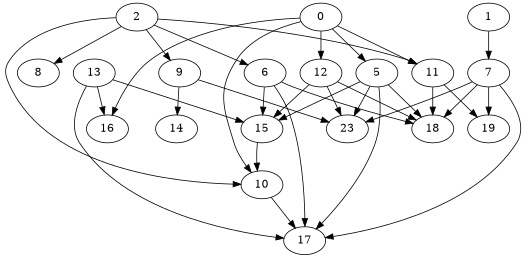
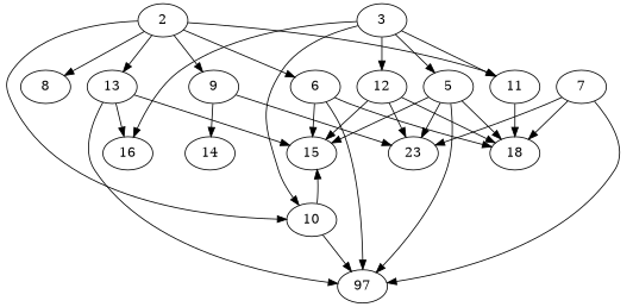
  digraph {
    node [alpha=0.19]
-   1 [alpha=0.16 expect_size=16817152]
    7 [expect_size=32012288]
-   17 [expect_size=17589248]
-   19 [alpha=0.00 expect_size=18936832]
+   17 [expect_size=17589248 label=97]
    n5 [alpha=0.02 expect_size=14374912 label=23]
    18 [expect_size=14969856]
    2 [alpha=0.10 expect_size=19903488]
    6 [alpha=0.02 expect_size=34780160]
    8 [alpha=0.02 expect_size=14210048]
    9 [alpha=0.18 expect_size=32061440]
    10 [alpha=0.12 expect_size=32663552]
    11 [alpha=0.18 expect_size=51259392]
    13 [alpha=0.17 expect_size=18114560]
    15 [expect_size=44603392]
    14 [expect_size=28956672]
    16 [alpha=0.12 expect_size=12131328]
-   3 [alpha=0.05 expect_size=44841984 label=0]
+   3 [alpha=0.05 expect_size=44841984]
    5 [alpha=0.06 expect_size=19271680]
    12 [alpha=0.10 expect_size=41129984]
-   1 -> 7
    7 -> 17
-   7 -> 19
    7 -> n5
    7 -> 18
    2 -> 6
    2 -> 8
    2 -> 9
    2 -> 10
    2 -> 11
+   2 -> 13
    6 -> 17
    6 -> 18
    6 -> 15
    9 -> n5
    9 -> 14
    10 -> 17
-   15 -> 10
-   11 -> 19
+   10 -> 15
    11 -> 18
    13 -> 17
    13 -> 15
    13 -> 16
    3 -> 10
    3 -> 11
    3 -> 16
    3 -> 5
    3 -> 12
    5 -> 17
    5 -> n5
    5 -> 18
    5 -> 15
    12 -> n5
    12 -> 18
    12 -> 15
  }
